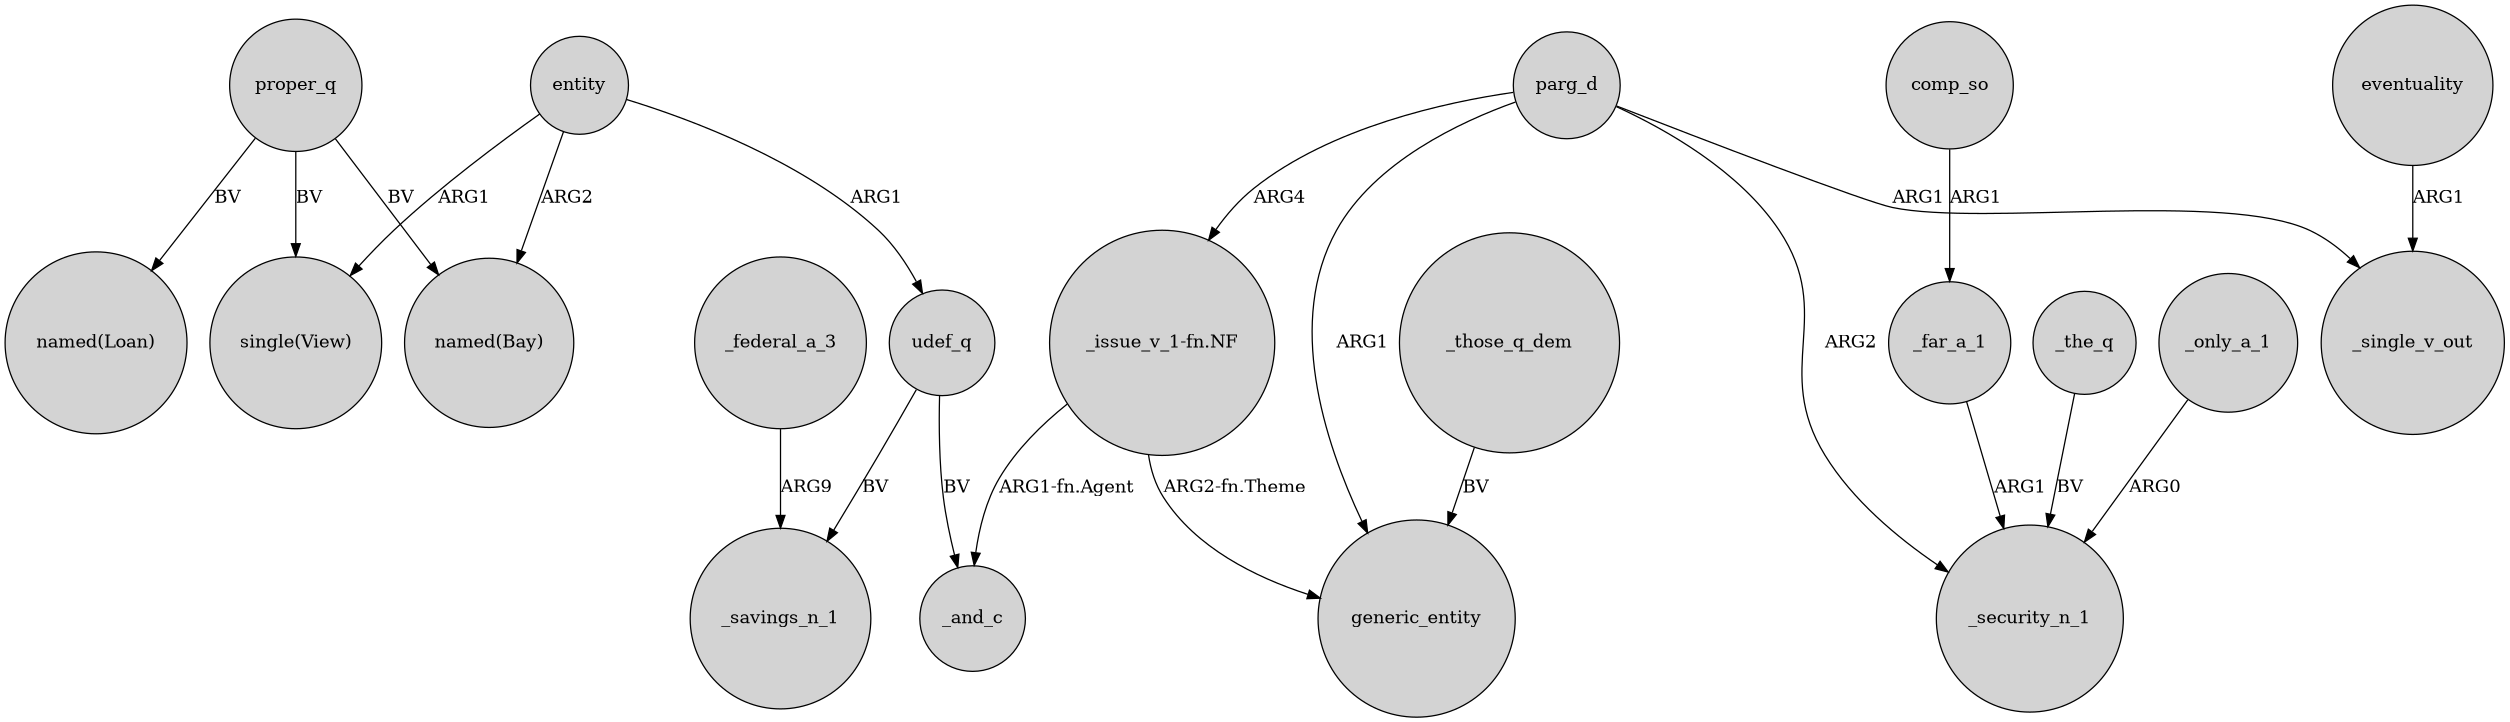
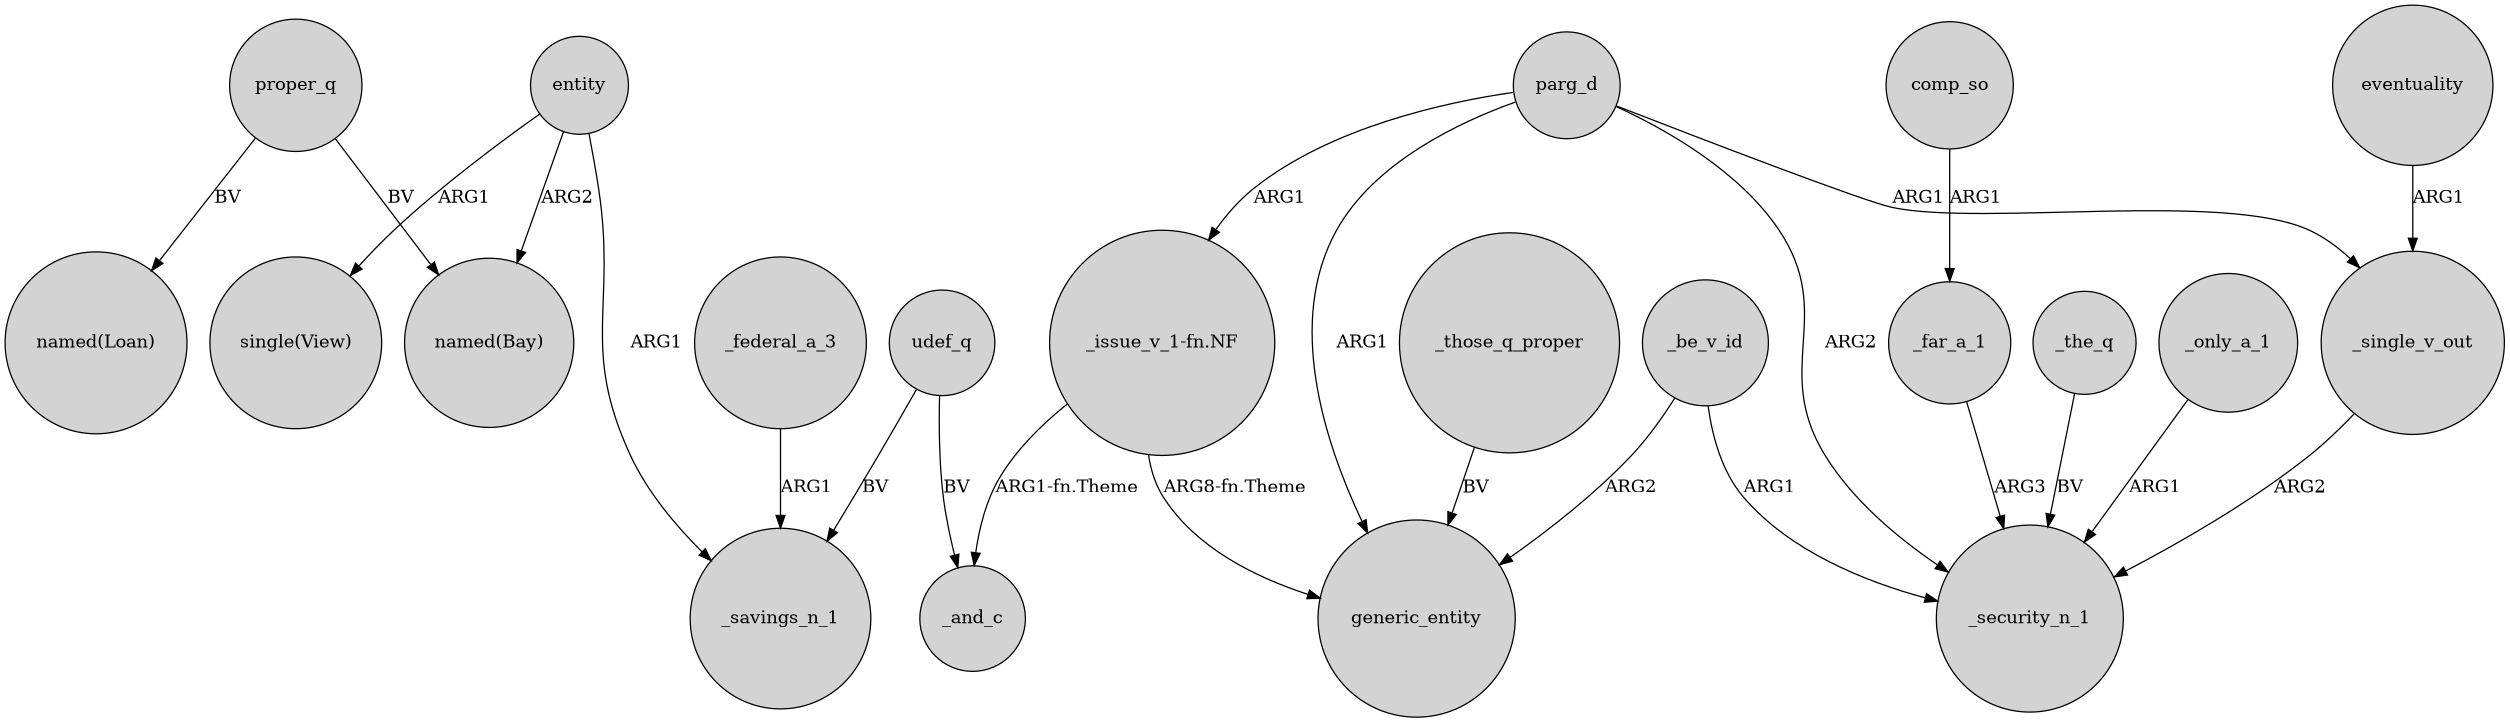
  digraph {
    node [shape=circle style=filled]
    proper_q
    "named(Bay)"
    n3 [label="single(View)"]
    "named(Loan)"
    parg_d
    generic_entity
    _single_v_out
    _security_n_1
    "_issue_v_1-fn.NF"
    _and_c
    n11 [label=_federal_a_3]
    _savings_n_1
    udef_q
+   _be_v_id
    comp_so
    _far_a_1
    _the_q
    eventuality
    _only_a_1
    n20 [label=entity]
-   _those_q_dem
+   _those_q_dem [label=_those_q_proper]
    proper_q -> "named(Bay)" [label=BV]
-   proper_q -> n3 [label=BV]
    proper_q -> "named(Loan)" [label=BV]
    parg_d -> generic_entity [label=ARG1]
    parg_d -> _single_v_out [label=ARG1]
    parg_d -> _security_n_1 [label=ARG2]
-   parg_d -> "_issue_v_1-fn.NF" [label=ARG4]
-   "_issue_v_1-fn.NF" -> generic_entity [label="ARG2-fn.Theme"]
-   "_issue_v_1-fn.NF" -> _and_c [label="ARG1-fn.Agent"]
-   n11 -> _savings_n_1 [label=ARG9]
+   parg_d -> "_issue_v_1-fn.NF" [label=ARG1]
+   _single_v_out -> _security_n_1 [label=ARG2]
+   "_issue_v_1-fn.NF" -> generic_entity [label="ARG8-fn.Theme"]
+   "_issue_v_1-fn.NF" -> _and_c [label="ARG1-fn.Theme"]
+   n11 -> _savings_n_1 [label=ARG1]
    udef_q -> _and_c [label=BV]
    udef_q -> _savings_n_1 [label=BV]
+   _be_v_id -> generic_entity [label=ARG2]
+   _be_v_id -> _security_n_1 [label=ARG1]
    comp_so -> _far_a_1 [label=ARG1]
-   _far_a_1 -> _security_n_1 [label=ARG1]
+   _far_a_1 -> _security_n_1 [label=ARG3]
    _the_q -> _security_n_1 [label=BV]
    eventuality -> _single_v_out [label=ARG1]
-   _only_a_1 -> _security_n_1 [label=ARG0]
+   _only_a_1 -> _security_n_1 [label=ARG1]
    n20 -> "named(Bay)" [label=ARG2]
    n20 -> n3 [label=ARG1]
-   n20 -> udef_q [label=ARG1]
+   n20 -> _savings_n_1 [label=ARG1]
    _those_q_dem -> generic_entity [label=BV]
  }
